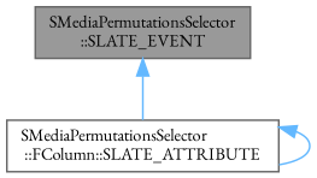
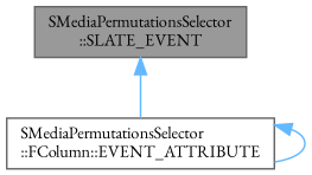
  digraph {
    rankdir=TB
    fontname="EB Garamond"
    node [fontname="EB Garamond" fontsize=10 shape=box style=filled]
    edge [color=steelblue1 dir=back fontname="EB Garamond" fontsize=10 labelfontname=Helvetica labelfontsize=10 style=solid]
    n1 [color=gray40 fillcolor=grey60 fontcolor=black height=0.2 label="SMediaPermutationsSelector\l::SLATE_EVENT" width=0.4]
-   n2 [color=grey40 fillcolor=white height=0.2 label="SMediaPermutationsSelector\l::FColumn::SLATE_ATTRIBUTE" width=0.4]
+   n2 [color=grey40 fillcolor=white height=0.2 label="SMediaPermutationsSelector\l::FColumn::EVENT_ATTRIBUTE" width=0.4]
    n1 -> n2
    n2 -> n2
  }
